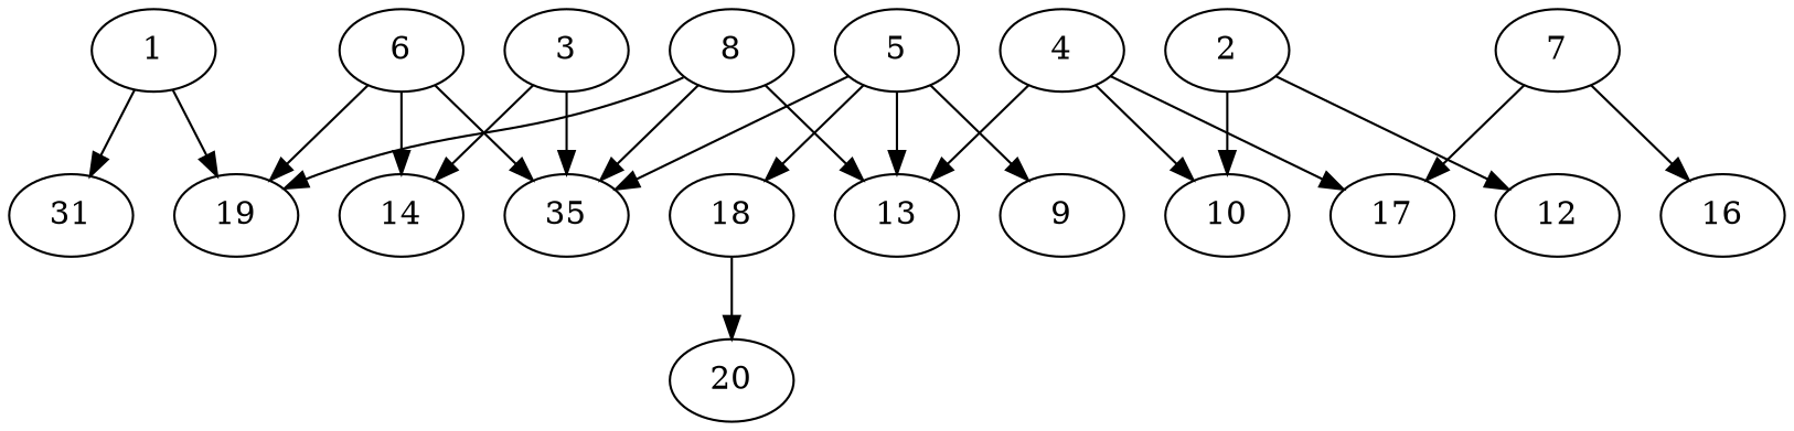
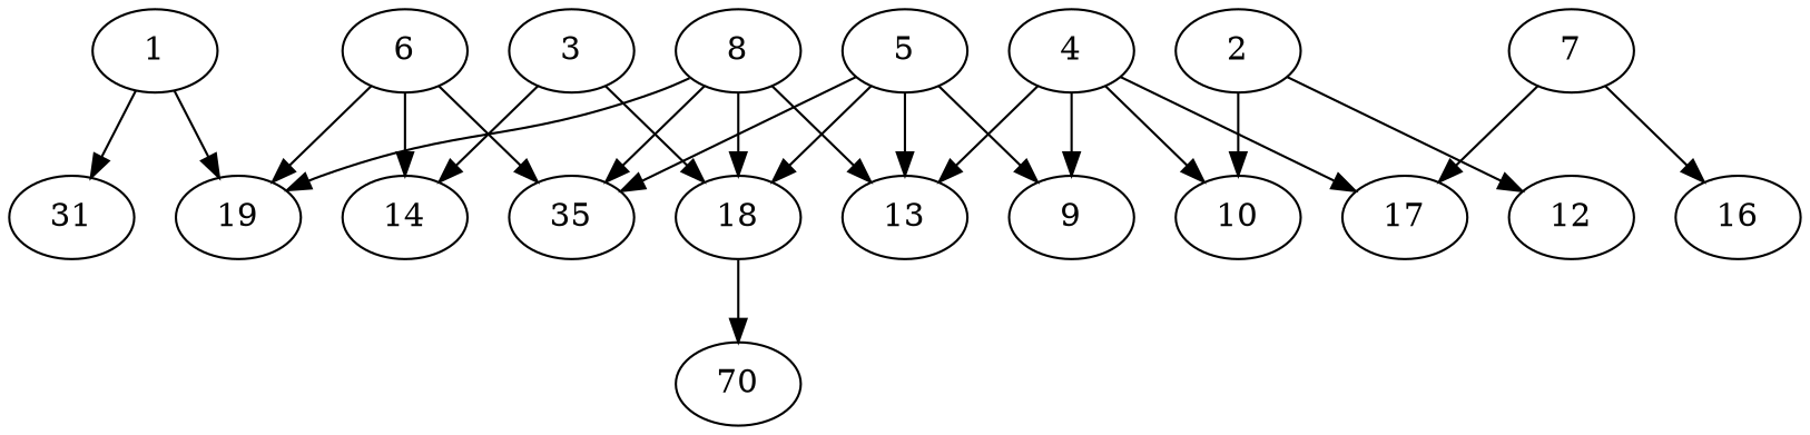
  digraph {
    node [alpha=0.09]
    1 [alpha=0.06 expect_size=46699520]
    n2 [alpha=0.11 expect_size=15586304 label=31]
    19 [expect_size=32892928]
-   20 [alpha=0.02 expect_size=19313664]
+   20 [alpha=0.02 expect_size=19313664 label=70]
    2 [alpha=0.01 expect_size=17093632]
    10 [alpha=0.13 expect_size=6387712]
    12 [expect_size=29686784]
    3 [alpha=0.17 expect_size=23391232]
    14 [alpha=0.03 expect_size=24883200]
    n10 [alpha=0.14 expect_size=10790912 label=35]
    4 [alpha=0.14 expect_size=38055936]
    9 [alpha=0.14 expect_size=18459648]
    13 [alpha=0.06 expect_size=33072128]
    17 [alpha=0.16 expect_size=10147840]
    5 [alpha=0.18 expect_size=17359872]
    18 [alpha=0.07 expect_size=32187392]
    6 [alpha=0.02 expect_size=35320832]
    7 [expect_size=6576128]
    16 [alpha=0.18 expect_size=5831680]
    8 [alpha=0.00 expect_size=14220288]
    1 -> n2
    1 -> 19
    2 -> 10
    2 -> 12
    3 -> 14
-   3 -> n10
+   3 -> 18
    4 -> 10
+   4 -> 9
    4 -> 13
    4 -> 17
    5 -> n10
    5 -> 9
    5 -> 13
    5 -> 18
    18 -> 20
    6 -> 19
    6 -> 14
    6 -> n10
    7 -> 17
    7 -> 16
    8 -> 19
    8 -> n10
    8 -> 13
+   8 -> 18
  }
